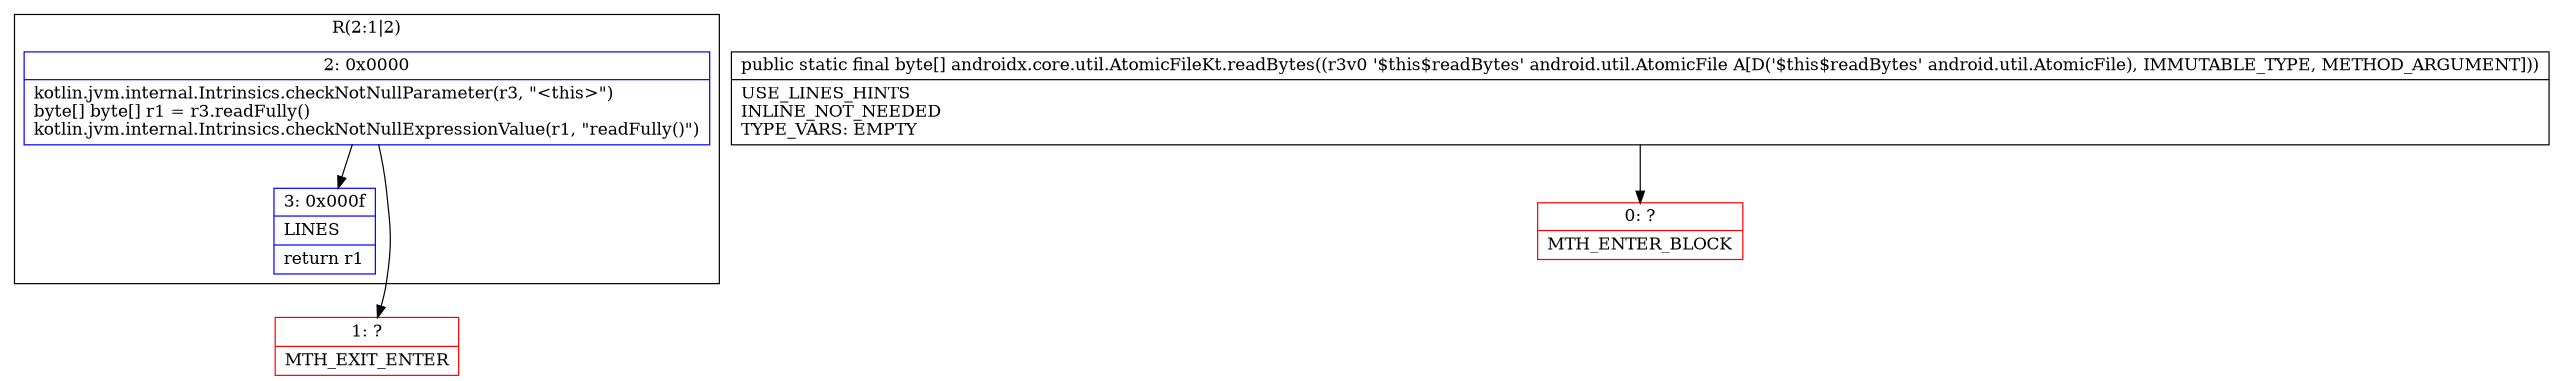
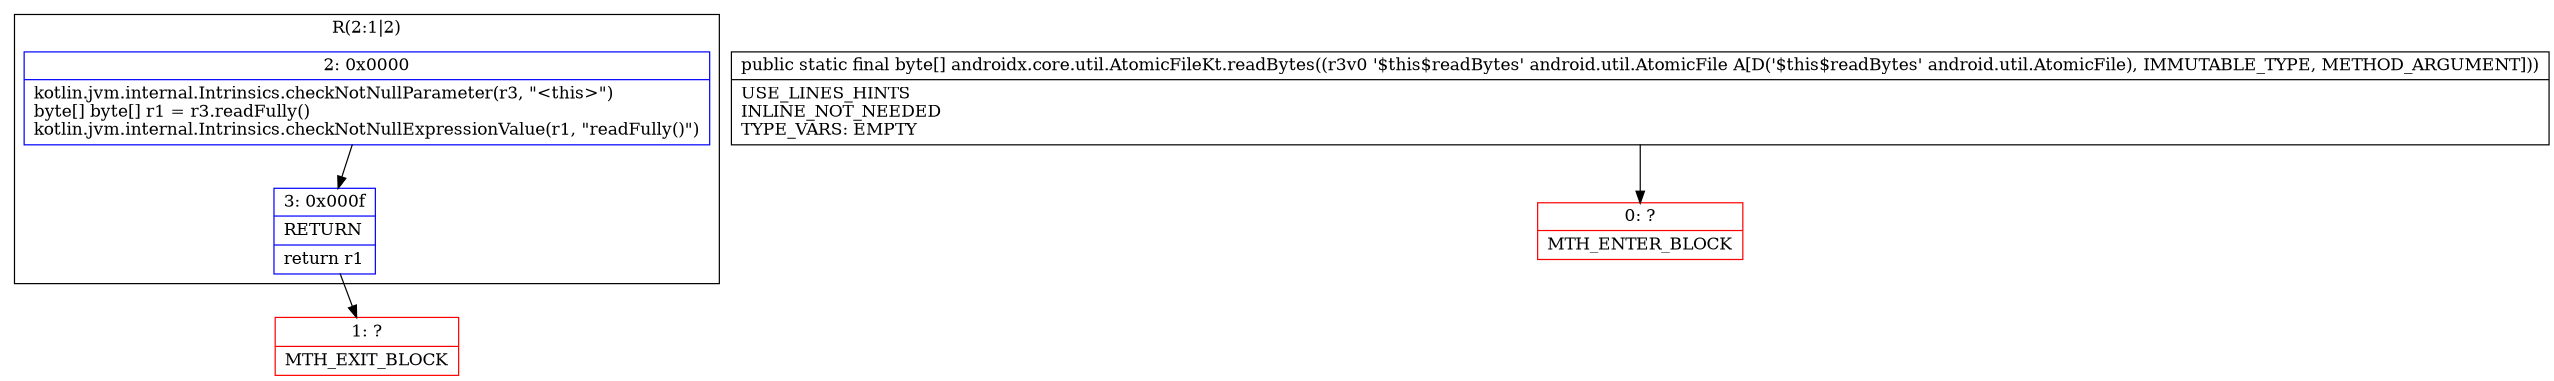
  digraph {
    node [color=blue shape=record]
    n1 [label="{2\:\ 0x0000|kotlin.jvm.internal.Intrinsics.checkNotNullParameter(r3, \"\<this\>\")\lbyte[] byte[] r1 = r3.readFully()\lkotlin.jvm.internal.Intrinsics.checkNotNullExpressionValue(r1, \"readFully()\")\l}"]
-   n2 [label="{3\:\ 0x000f|LINES\l|return r1\l}"]
-   n3 [color=red label="{1\:\ ?|MTH_EXIT_ENTER\l}"]
+   n2 [label="{3\:\ 0x000f|RETURN\l|return r1\l}"]
+   n3 [color=red label="{1\:\ ?|MTH_EXIT_BLOCK\l}"]
    n4 [color=red label="{0\:\ ?|MTH_ENTER_BLOCK\l}"]
    n5 [label="{public static final byte[] androidx.core.util.AtomicFileKt.readBytes((r3v0 '$this$readBytes' android.util.AtomicFile A[D('$this$readBytes' android.util.AtomicFile), IMMUTABLE_TYPE, METHOD_ARGUMENT]))  | USE_LINES_HINTS\lINLINE_NOT_NEEDED\lTYPE_VARS: EMPTY\l}" color=""]
    subgraph cluster_1 {
      label="R(2:1|2)"
      n1
      n2
    }
    n1 -> n2
-   n1 -> n3
+   n2 -> n3
    n5 -> n4
  }
